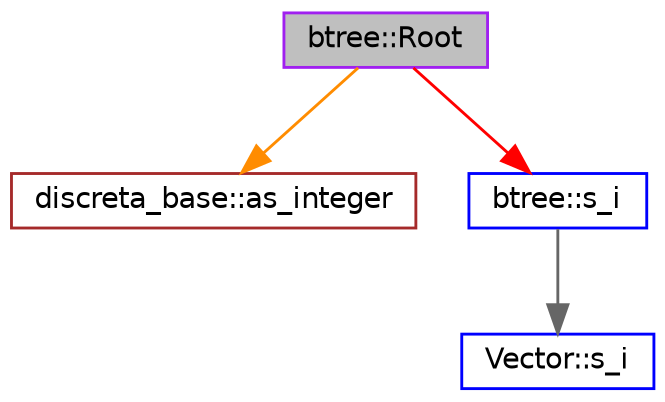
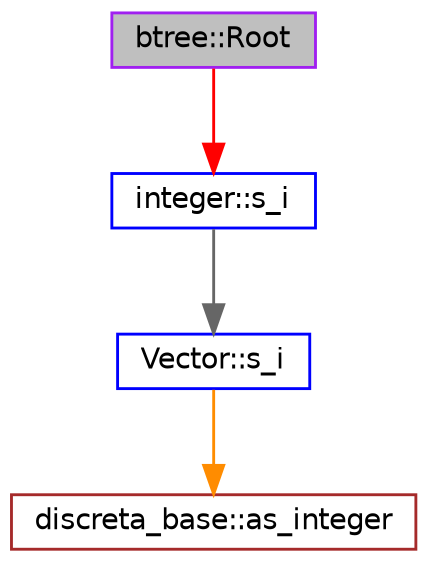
  digraph {
    rankdir=TB
    node [color=blue fillcolor=white fontname=Helvetica fontsize=10 shape=record style=filled]
    edge [fontname=Helvetica fontsize=10 labelfontname=Helvetica labelfontsize=10 style=solid]
    n1 [color=purple fillcolor=grey75 fontcolor=black height=0.2 label="btree::Root" width=0.4]
    n2 [color=brown height=0.2 label="discreta_base::as_integer" width=0.4]
-   n3 [height=0.2 label="btree::s_i" width=0.4]
+   n3 [height=0.2 label="integer::s_i" width=0.4]
    n4 [height=0.2 label="Vector::s_i" width=0.4]
-   n1 -> n2 [color=darkorange]
+   n4 -> n2 [color=darkorange]
    n1 -> n3 [color=red]
    n3 -> n4 [color=gray40]
  }
